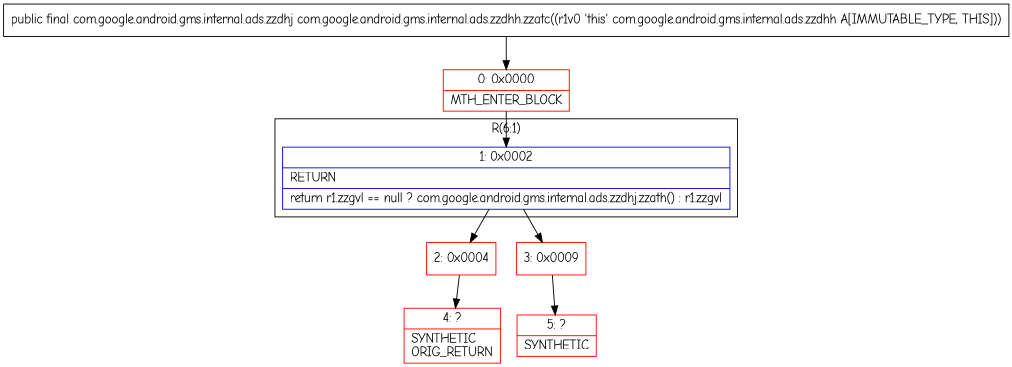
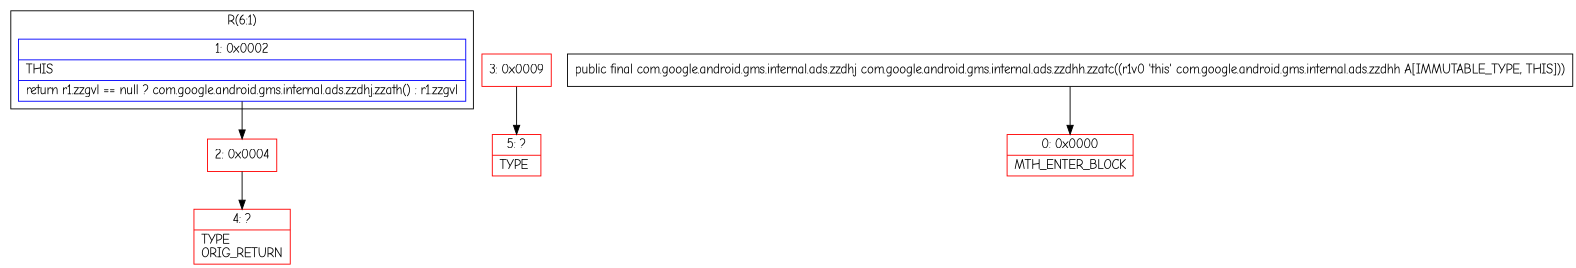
  digraph {
    fontname="Comic Neue"
    node [color=red fontname="Comic Neue" shape=record]
    edge [fontname="Comic Neue"]
-   n1 [color=blue label="{1\:\ 0x0002|RETURN\l|return r1.zzgvl == null ? com.google.android.gms.internal.ads.zzdhj.zzath() : r1.zzgvl\l}"]
+   n1 [color=blue label="{1\:\ 0x0002|THIS\l|return r1.zzgvl == null ? com.google.android.gms.internal.ads.zzdhj.zzath() : r1.zzgvl\l}"]
    n2 [label="{2\:\ 0x0004}"]
    n3 [label="{3\:\ 0x0009}"]
-   n4 [label="{4\:\ ?|SYNTHETIC\lORIG_RETURN\l}"]
-   n5 [label="{5\:\ ?|SYNTHETIC\l}"]
+   n4 [label="{4\:\ ?|TYPE\lORIG_RETURN\l}"]
+   n5 [label="{5\:\ ?|TYPE\l}"]
    n6 [label="{0\:\ 0x0000|MTH_ENTER_BLOCK\l}"]
    n7 [label="{public final com.google.android.gms.internal.ads.zzdhj com.google.android.gms.internal.ads.zzdhh.zzatc((r1v0 'this' com.google.android.gms.internal.ads.zzdhh A[IMMUTABLE_TYPE, THIS])) }" color=""]
    subgraph cluster_1 {
      label="R(6:1)"
      n1
    }
    n1 -> n2
-   n1 -> n3
    n2 -> n4
    n3 -> n5
-   n6 -> n1
    n7 -> n6
  }
